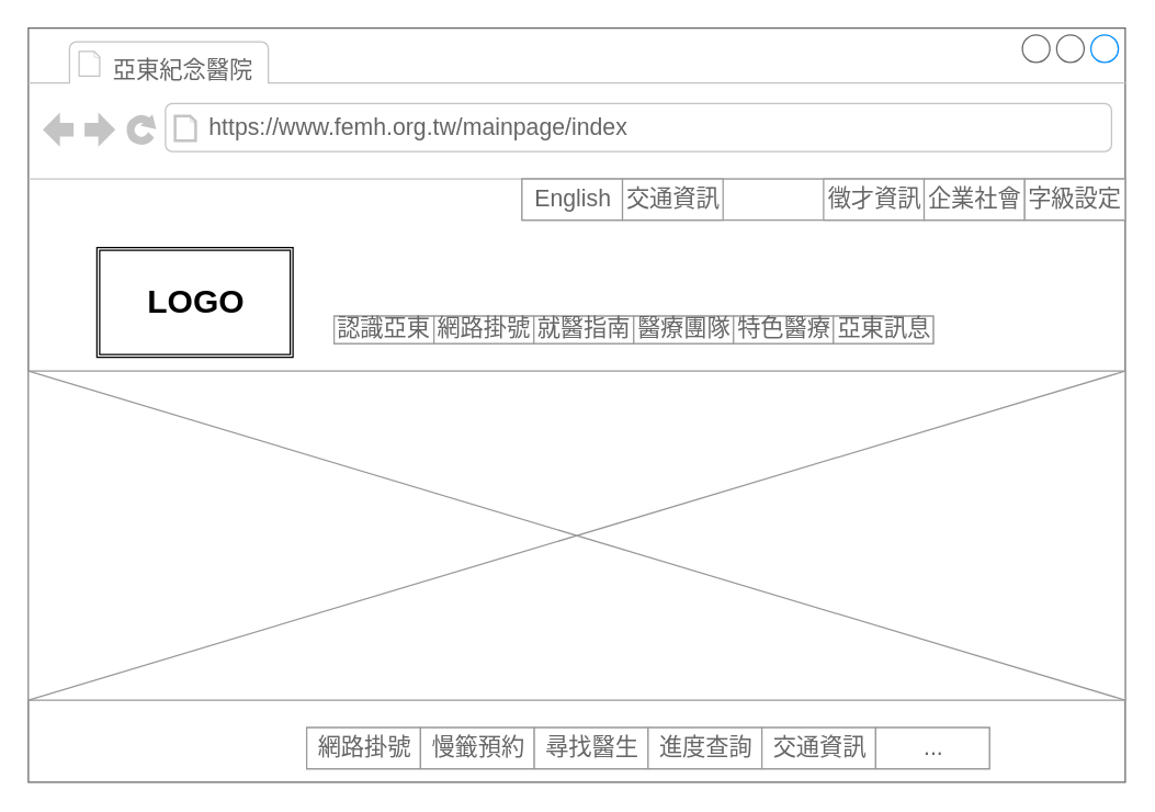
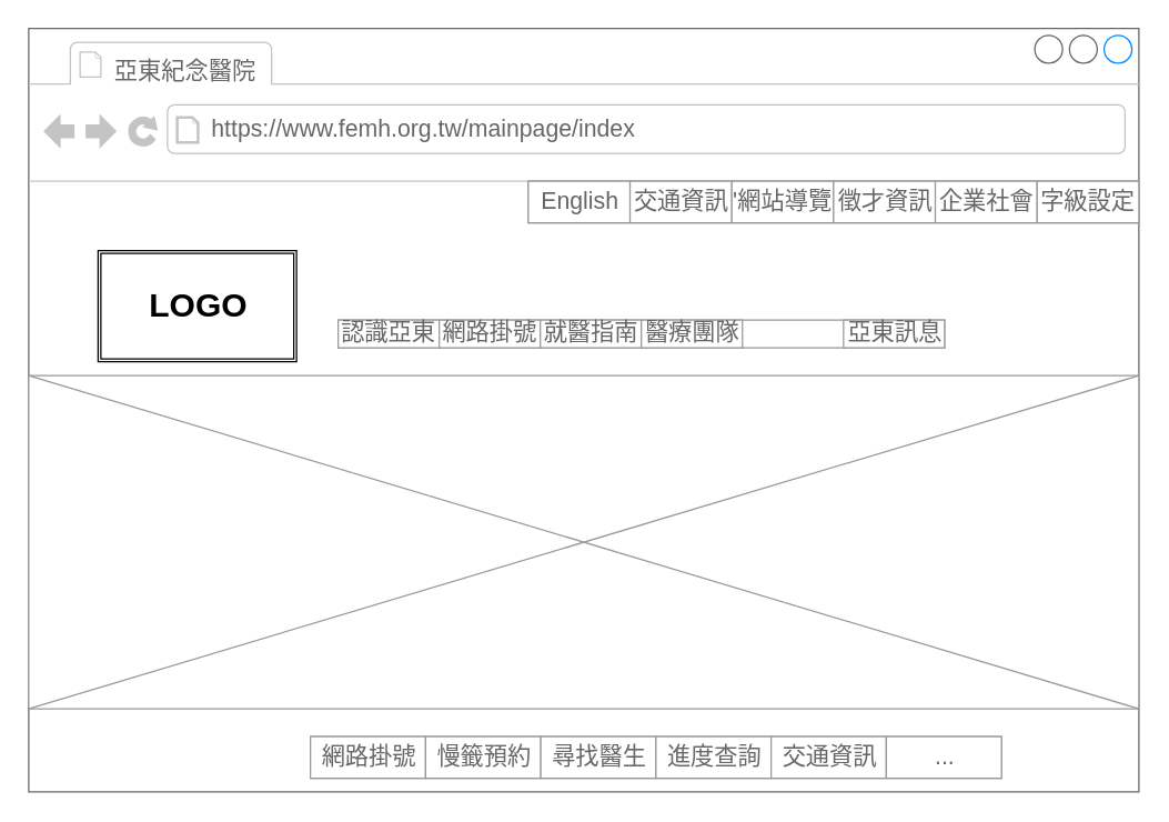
  <mxCell id="0" />
  <mxCell id="1" parent="0" />
  <mxCell id="2" value="" style="strokeWidth=1;shadow=0;dashed=0;align=center;html=1;shape=mxgraph.mockup.containers.browserWindow;rSize=0;strokeColor=#666666;strokeColor2=#008cff;strokeColor3=#c4c4c4;mainText=,;recursiveResize=0;" parent="1" vertex="1"><mxGeometry x="20" y="20" width="800" height="549.82" as="geometry" /></mxCell>
  <mxCell id="3" value="亞東紀念醫院" style="strokeWidth=1;shadow=0;dashed=0;align=center;html=1;shape=mxgraph.mockup.containers.anchor;fontSize=17;fontColor=#666666;align=left;" parent="2" vertex="1"><mxGeometry x="60" y="12" width="175" height="40" as="geometry" /></mxCell>
  <mxCell id="4" value="https://www.femh.org.tw/mainpage/index" style="strokeWidth=1;shadow=0;dashed=0;align=center;html=1;shape=mxgraph.mockup.containers.anchor;rSize=0;fontSize=17;fontColor=#666666;align=left;" parent="2" vertex="1"><mxGeometry x="130" y="60" width="250" height="26" as="geometry" /></mxCell>
  <mxCell id="5" value="" style="strokeWidth=1;shadow=0;dashed=0;align=center;html=1;shape=mxgraph.mockup.forms.rrect;rSize=0;strokeColor=#999999;" parent="2" vertex="1"><mxGeometry x="360" y="110" width="440" height="30" as="geometry" /></mxCell>
  <mxCell id="6" value="English" style="strokeColor=inherit;fillColor=inherit;gradientColor=inherit;strokeWidth=1;shadow=0;dashed=0;align=center;html=1;shape=mxgraph.mockup.forms.rrect;rSize=0;fontSize=17;fontColor=#666666;" parent="5" vertex="1"><mxGeometry width="73.333" height="30" as="geometry" /></mxCell>
  <mxCell id="7" value="交通資訊" style="strokeColor=inherit;fillColor=inherit;gradientColor=inherit;strokeWidth=1;shadow=0;dashed=0;align=center;html=1;shape=mxgraph.mockup.forms.rrect;rSize=0;fontSize=17;fontColor=#666666;" parent="5" vertex="1"><mxGeometry x="73.333" width="73.333" height="30" as="geometry" /></mxCell>
+ <mxCell id="8" value="'網站導覽" style="strokeColor=inherit;fillColor=inherit;gradientColor=inherit;strokeWidth=1;shadow=0;dashed=0;align=center;html=1;shape=mxgraph.mockup.forms.rrect;rSize=0;fontSize=17;fontColor=#666666;" parent="5" vertex="1"><mxGeometry x="146.667" width="73.333" height="30" as="geometry" /></mxCell>
  <mxCell id="9" value="徵才資訊" style="strokeColor=inherit;fillColor=inherit;gradientColor=inherit;strokeWidth=1;shadow=0;dashed=0;align=center;html=1;shape=mxgraph.mockup.forms.rrect;rSize=0;fontSize=17;fontColor=#666666;" parent="5" vertex="1"><mxGeometry x="220.0" width="73.333" height="30" as="geometry" /></mxCell>
  <mxCell id="10" value="企業社會" style="strokeColor=inherit;fillColor=inherit;gradientColor=inherit;strokeWidth=1;shadow=0;dashed=0;align=center;html=1;shape=mxgraph.mockup.forms.rrect;rSize=0;fontSize=17;fontColor=#666666;" parent="5" vertex="1"><mxGeometry x="293.333" width="73.333" height="30" as="geometry" /></mxCell>
  <mxCell id="11" value="字級設定" style="strokeColor=inherit;fillColor=inherit;gradientColor=inherit;strokeWidth=1;shadow=0;dashed=0;align=center;html=1;shape=mxgraph.mockup.forms.rrect;rSize=0;fontSize=17;fontColor=#666666;" parent="5" vertex="1"><mxGeometry x="366.667" width="73.333" height="30" as="geometry" /></mxCell>
  <mxCell id="12" value="" style="shape=ext;double=1;rounded=0;whiteSpace=wrap;html=1;" parent="2" vertex="1"><mxGeometry x="50" y="160" width="143" height="80" as="geometry" /></mxCell>
  <mxCell id="13" value="LOGO" style="text;strokeColor=none;fillColor=none;html=1;fontSize=24;fontStyle=1;verticalAlign=middle;align=center;" parent="2" vertex="1"><mxGeometry x="46.5" y="170" width="150" height="60" as="geometry" /></mxCell>
  <mxCell id="14" value="" style="strokeWidth=1;shadow=0;dashed=0;align=center;html=1;shape=mxgraph.mockup.forms.rrect;rSize=0;strokeColor=#999999;" parent="2" vertex="1"><mxGeometry x="223" y="210" width="437" height="20" as="geometry" /></mxCell>
  <mxCell id="15" value="認識亞東" style="strokeColor=inherit;fillColor=inherit;gradientColor=inherit;strokeWidth=1;shadow=0;dashed=0;align=center;html=1;shape=mxgraph.mockup.forms.rrect;rSize=0;fontSize=17;fontColor=#666666;" parent="14" vertex="1"><mxGeometry width="72.833" height="20" as="geometry" /></mxCell>
  <mxCell id="16" value="網路掛號" style="strokeColor=inherit;fillColor=inherit;gradientColor=inherit;strokeWidth=1;shadow=0;dashed=0;align=center;html=1;shape=mxgraph.mockup.forms.rrect;rSize=0;fontSize=17;fontColor=#666666;" parent="14" vertex="1"><mxGeometry x="72.833" width="72.833" height="20" as="geometry" /></mxCell>
  <mxCell id="17" value="就醫指南" style="strokeColor=inherit;fillColor=inherit;gradientColor=inherit;strokeWidth=1;shadow=0;dashed=0;align=center;html=1;shape=mxgraph.mockup.forms.rrect;rSize=0;fontSize=17;fontColor=#666666;" parent="14" vertex="1"><mxGeometry x="145.667" width="72.833" height="20" as="geometry" /></mxCell>
  <mxCell id="18" value="醫療團隊" style="strokeColor=inherit;fillColor=inherit;gradientColor=inherit;strokeWidth=1;shadow=0;dashed=0;align=center;html=1;shape=mxgraph.mockup.forms.rrect;rSize=0;fontSize=17;fontColor=#666666;" parent="14" vertex="1"><mxGeometry x="218.5" width="72.833" height="20" as="geometry" /></mxCell>
- <mxCell id="19" value="特色醫療" style="strokeColor=inherit;fillColor=inherit;gradientColor=inherit;strokeWidth=1;shadow=0;dashed=0;align=center;html=1;shape=mxgraph.mockup.forms.rrect;rSize=0;fontSize=17;fontColor=#666666;" parent="14" vertex="1"><mxGeometry x="291.333" width="72.833" height="20" as="geometry" /></mxCell>
  <mxCell id="20" value="亞東訊息" style="strokeColor=inherit;fillColor=inherit;gradientColor=inherit;strokeWidth=1;shadow=0;dashed=0;align=center;html=1;shape=mxgraph.mockup.forms.rrect;rSize=0;fontSize=17;fontColor=#666666;" parent="14" vertex="1"><mxGeometry x="364.167" width="72.833" height="20" as="geometry" /></mxCell>
  <mxCell id="21" value="" style="verticalLabelPosition=bottom;shadow=0;dashed=0;align=center;html=1;verticalAlign=top;strokeWidth=1;shape=mxgraph.mockup.graphics.simpleIcon;strokeColor=#999999;" parent="2" vertex="1"><mxGeometry y="250" width="800" height="240" as="geometry" /></mxCell>
  <mxCell id="22" value="" style="strokeWidth=1;shadow=0;dashed=0;align=center;html=1;shape=mxgraph.mockup.forms.rrect;rSize=0;strokeColor=#999999;" parent="2" vertex="1"><mxGeometry x="203" y="510" width="498" height="30" as="geometry" /></mxCell>
  <mxCell id="23" value="網路掛號" style="strokeColor=inherit;fillColor=inherit;gradientColor=inherit;strokeWidth=1;shadow=0;dashed=0;align=center;html=1;shape=mxgraph.mockup.forms.rrect;rSize=0;fontSize=17;fontColor=#666666;" parent="22" vertex="1"><mxGeometry width="83" height="30" as="geometry" /></mxCell>
  <mxCell id="24" value="慢籤預約" style="strokeColor=inherit;fillColor=inherit;gradientColor=inherit;strokeWidth=1;shadow=0;dashed=0;align=center;html=1;shape=mxgraph.mockup.forms.rrect;rSize=0;fontSize=17;fontColor=#666666;" parent="22" vertex="1"><mxGeometry x="83" width="83" height="30" as="geometry" /></mxCell>
  <mxCell id="25" value="尋找醫生" style="strokeColor=inherit;fillColor=inherit;gradientColor=inherit;strokeWidth=1;shadow=0;dashed=0;align=center;html=1;shape=mxgraph.mockup.forms.rrect;rSize=0;fontSize=17;fontColor=#666666;" parent="22" vertex="1"><mxGeometry x="166" width="83" height="30" as="geometry" /></mxCell>
  <mxCell id="26" value="進度查詢" style="strokeColor=inherit;fillColor=inherit;gradientColor=inherit;strokeWidth=1;shadow=0;dashed=0;align=center;html=1;shape=mxgraph.mockup.forms.rrect;rSize=0;fontSize=17;fontColor=#666666;" parent="22" vertex="1"><mxGeometry x="249" width="83" height="30" as="geometry" /></mxCell>
  <mxCell id="27" value="交通資訊" style="strokeColor=inherit;fillColor=inherit;gradientColor=inherit;strokeWidth=1;shadow=0;dashed=0;align=center;html=1;shape=mxgraph.mockup.forms.rrect;rSize=0;fontSize=17;fontColor=#666666;" parent="22" vertex="1"><mxGeometry x="332" width="83" height="30" as="geometry" /></mxCell>
  <mxCell id="28" value="..." style="strokeColor=inherit;fillColor=inherit;gradientColor=inherit;strokeWidth=1;shadow=0;dashed=0;align=center;html=1;shape=mxgraph.mockup.forms.rrect;rSize=0;fontSize=17;fontColor=#666666;" parent="22" vertex="1"><mxGeometry x="415" width="83" height="30" as="geometry" /></mxCell>
